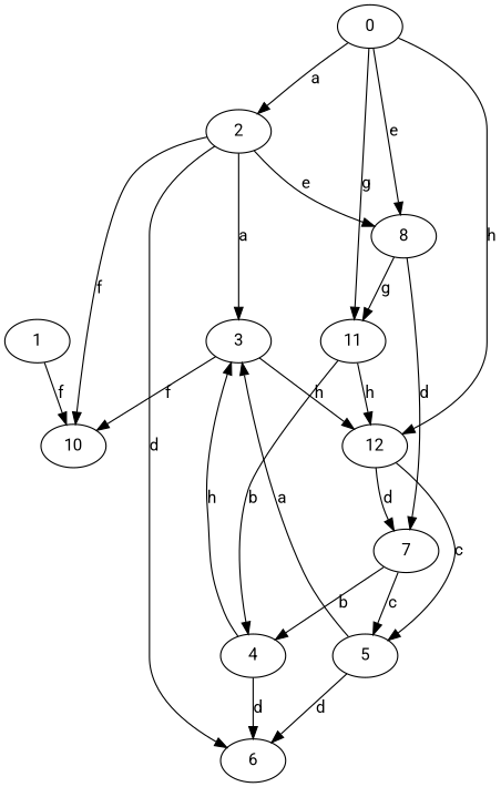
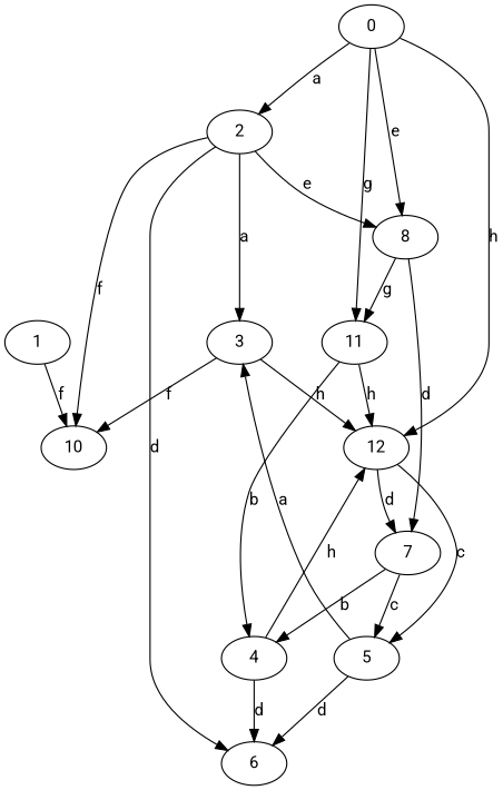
  strict digraph {
    fontname=Roboto
    node [fontname=Roboto]
    edge [fontname=Roboto]
    1
    10
    2
    3
    6
    8
    n7 [label=12]
    7
    11
    5
    4
    0
    1 -> 10 [label=f]
    2 -> 10 [label=f]
    2 -> 3 [label=a]
    2 -> 6 [label=d]
    2 -> 8 [label=e]
    3 -> 10 [label=f]
    3 -> n7 [label=h]
    8 -> 7 [label=d]
    8 -> 11 [label=g]
    n7 -> 7 [label=d]
    n7 -> 5 [label=c]
    7 -> 5 [label=c]
    7 -> 4 [label=b]
    11 -> n7 [label=h]
    11 -> 4 [label=b]
    5 -> 3 [label=a]
    5 -> 6 [label=d]
    4 -> 6 [label=d]
-   4 -> 3 [label=h]
+   4 -> n7 [label=h]
    0 -> 2 [label=a]
    0 -> 8 [label=e]
    0 -> n7 [label=h]
    0 -> 11 [label=g]
  }
